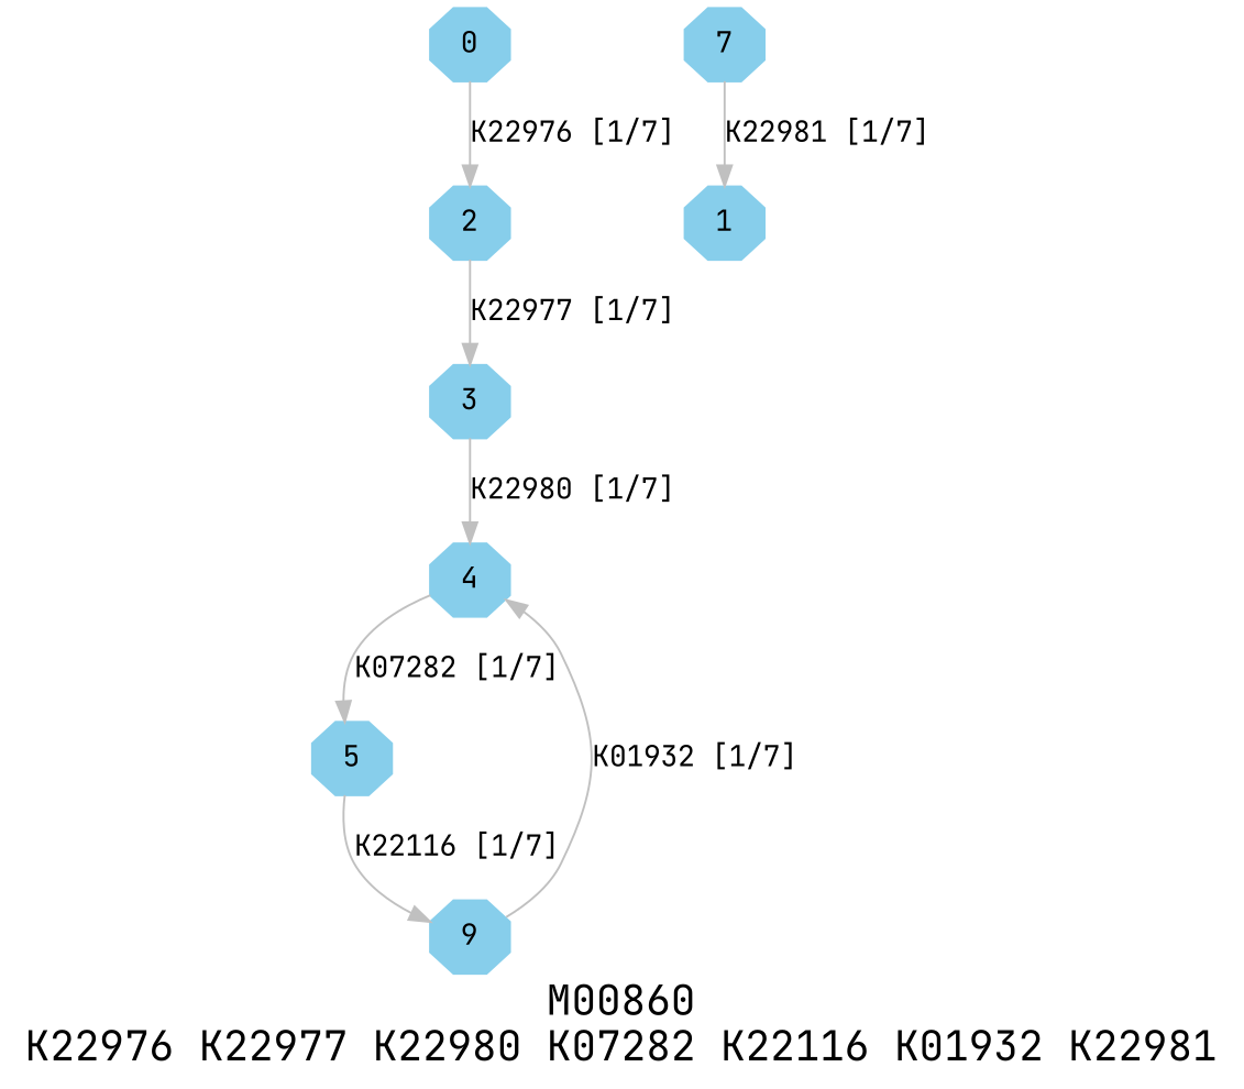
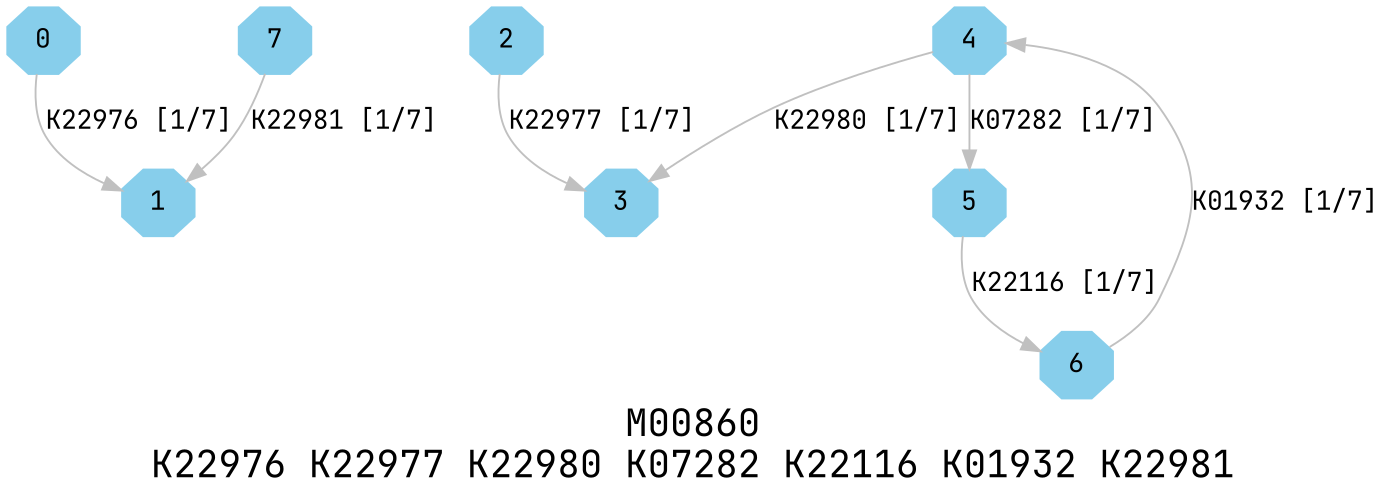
  digraph {
    fontname="JetBrains Mono"
    fontsize=20
    label="M00860\nK22976 K22977 K22980 K07282 K22116 K01932 K22981"
    node [color=skyblue fontname="JetBrains Mono" shape=octagon style=filled]
    edge [color=grey fontname="JetBrains Mono"]
    0 [height=.3 width=.3]
    1 [height=.3 width=.3]
    2 [height=.3 width=.3]
    3 [height=.3 width=.3]
    4 [height=.3 width=.3]
    5 [height=.3 width=.3]
-   6 [height=.3 width=.3 label=9]
+   6 [height=.3 width=.3]
    7 [height=.3 width=.3]
    subgraph sub_1 {
      0
      1
      2
      3
      4
      5
      6
      7
    }
-   0 -> 2 [label="K22976 [1/7]"]
+   0 -> 1 [label="K22976 [1/7]"]
    2 -> 3 [label="K22977 [1/7]"]
-   3 -> 4 [label="K22980 [1/7]"]
+   4 -> 3 [label="K22980 [1/7]"]
    4 -> 5 [label="K07282 [1/7]"]
    5 -> 6 [label="K22116 [1/7]"]
    6 -> 4 [label="K01932 [1/7]"]
    7 -> 1 [label="K22981 [1/7]"]
  }
